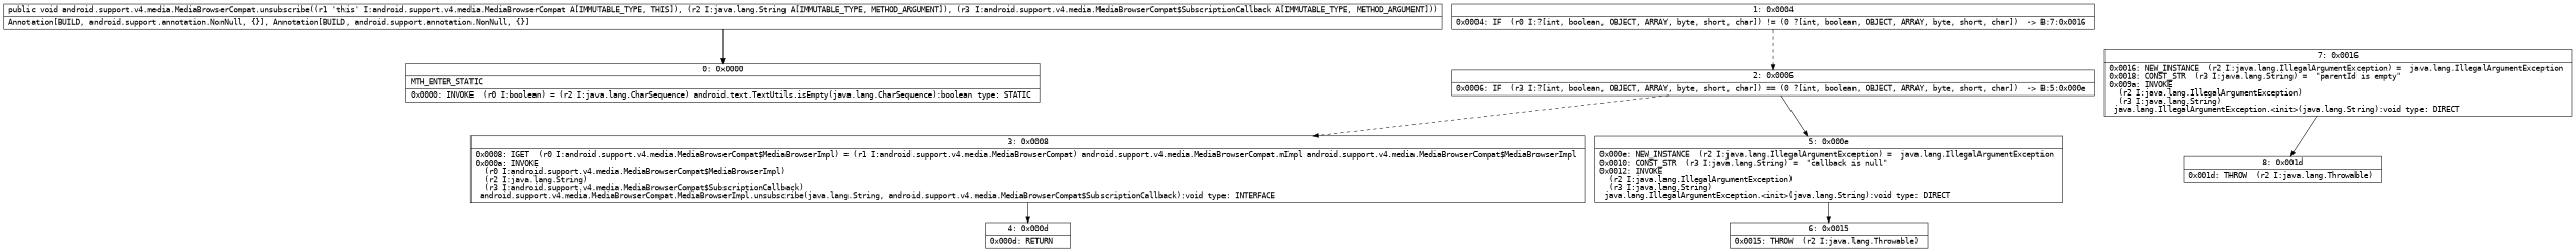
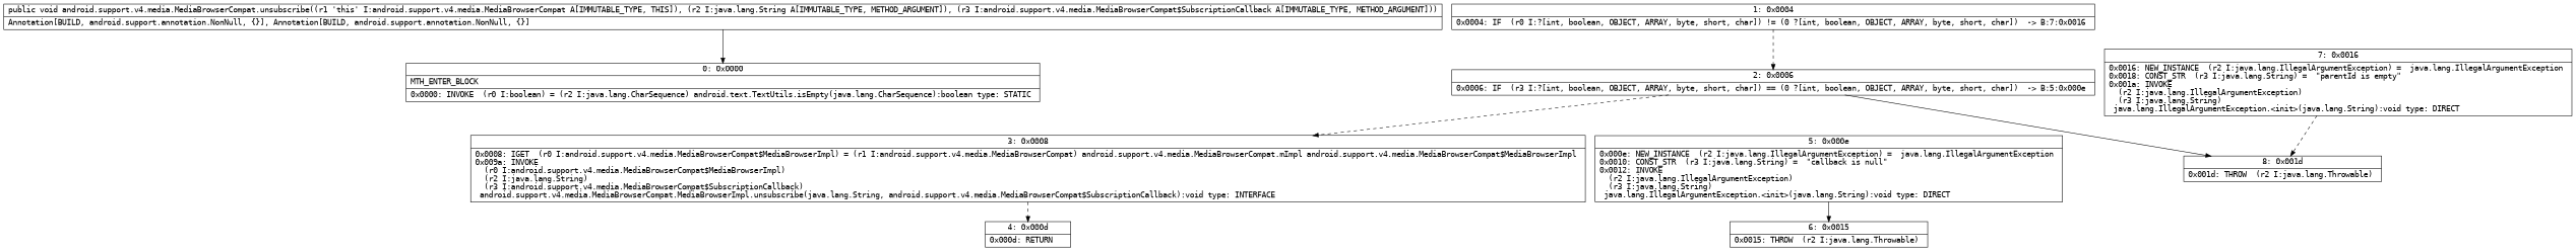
  digraph {
    fontname="DejaVu Sans Mono"
    node [fontname="DejaVu Sans Mono" shape=record]
    edge [fontname="DejaVu Sans Mono"]
-   n1 [label="{0\:\ 0x0000|MTH_ENTER_STATIC\l|0x0000: INVOKE  (r0 I:boolean) = (r2 I:java.lang.CharSequence) android.text.TextUtils.isEmpty(java.lang.CharSequence):boolean type: STATIC \l}"]
+   n1 [label="{0\:\ 0x0000|MTH_ENTER_BLOCK\l|0x0000: INVOKE  (r0 I:boolean) = (r2 I:java.lang.CharSequence) android.text.TextUtils.isEmpty(java.lang.CharSequence):boolean type: STATIC \l}"]
    n2 [label="{1\:\ 0x0004|0x0004: IF  (r0 I:?[int, boolean, OBJECT, ARRAY, byte, short, char]) != (0 ?[int, boolean, OBJECT, ARRAY, byte, short, char])  \-\> B:7:0x0016 \l}"]
    n3 [label="{2\:\ 0x0006|0x0006: IF  (r3 I:?[int, boolean, OBJECT, ARRAY, byte, short, char]) == (0 ?[int, boolean, OBJECT, ARRAY, byte, short, char])  \-\> B:5:0x000e \l}"]
-   n4 [label="{3\:\ 0x0008|0x0008: IGET  (r0 I:android.support.v4.media.MediaBrowserCompat$MediaBrowserImpl) = (r1 I:android.support.v4.media.MediaBrowserCompat) android.support.v4.media.MediaBrowserCompat.mImpl android.support.v4.media.MediaBrowserCompat$MediaBrowserImpl \l0x000a: INVOKE  \l  (r0 I:android.support.v4.media.MediaBrowserCompat$MediaBrowserImpl)\l  (r2 I:java.lang.String)\l  (r3 I:android.support.v4.media.MediaBrowserCompat$SubscriptionCallback)\l android.support.v4.media.MediaBrowserCompat.MediaBrowserImpl.unsubscribe(java.lang.String, android.support.v4.media.MediaBrowserCompat$SubscriptionCallback):void type: INTERFACE \l}"]
+   n4 [label="{3\:\ 0x0008|0x0008: IGET  (r0 I:android.support.v4.media.MediaBrowserCompat$MediaBrowserImpl) = (r1 I:android.support.v4.media.MediaBrowserCompat) android.support.v4.media.MediaBrowserCompat.mImpl android.support.v4.media.MediaBrowserCompat$MediaBrowserImpl \l0x009a: INVOKE  \l  (r0 I:android.support.v4.media.MediaBrowserCompat$MediaBrowserImpl)\l  (r2 I:java.lang.String)\l  (r3 I:android.support.v4.media.MediaBrowserCompat$SubscriptionCallback)\l android.support.v4.media.MediaBrowserCompat.MediaBrowserImpl.unsubscribe(java.lang.String, android.support.v4.media.MediaBrowserCompat$SubscriptionCallback):void type: INTERFACE \l}"]
    n5 [label="{5\:\ 0x000e|0x000e: NEW_INSTANCE  (r2 I:java.lang.IllegalArgumentException) =  java.lang.IllegalArgumentException \l0x0010: CONST_STR  (r3 I:java.lang.String) =  \"callback is null\" \l0x0012: INVOKE  \l  (r2 I:java.lang.IllegalArgumentException)\l  (r3 I:java.lang.String)\l java.lang.IllegalArgumentException.\<init\>(java.lang.String):void type: DIRECT \l}"]
-   n6 [label="{7\:\ 0x0016|0x0016: NEW_INSTANCE  (r2 I:java.lang.IllegalArgumentException) =  java.lang.IllegalArgumentException \l0x0018: CONST_STR  (r3 I:java.lang.String) =  \"parentId is empty\" \l0x009a: INVOKE  \l  (r2 I:java.lang.IllegalArgumentException)\l  (r3 I:java.lang.String)\l java.lang.IllegalArgumentException.\<init\>(java.lang.String):void type: DIRECT \l}"]
+   n6 [label="{7\:\ 0x0016|0x0016: NEW_INSTANCE  (r2 I:java.lang.IllegalArgumentException) =  java.lang.IllegalArgumentException \l0x0018: CONST_STR  (r3 I:java.lang.String) =  \"parentId is empty\" \l0x001a: INVOKE  \l  (r2 I:java.lang.IllegalArgumentException)\l  (r3 I:java.lang.String)\l java.lang.IllegalArgumentException.\<init\>(java.lang.String):void type: DIRECT \l}"]
    n7 [label="{8\:\ 0x001d|0x001d: THROW  (r2 I:java.lang.Throwable) \l}"]
    n8 [label="{4\:\ 0x000d|0x000d: RETURN   \l}"]
    n9 [label="{6\:\ 0x0015|0x0015: THROW  (r2 I:java.lang.Throwable) \l}"]
    n10 [label="{public void android.support.v4.media.MediaBrowserCompat.unsubscribe((r1 'this' I:android.support.v4.media.MediaBrowserCompat A[IMMUTABLE_TYPE, THIS]), (r2 I:java.lang.String A[IMMUTABLE_TYPE, METHOD_ARGUMENT]), (r3 I:android.support.v4.media.MediaBrowserCompat$SubscriptionCallback A[IMMUTABLE_TYPE, METHOD_ARGUMENT]))  | Annotation[BUILD, android.support.annotation.NonNull, \{\}], Annotation[BUILD, android.support.annotation.NonNull, \{\}]\l}"]
    n2 -> n3 [style=dashed]
    n3 -> n4 [style=dashed]
-   n3 -> n5
-   n4 -> n8
+   n3 -> n7
+   n4 -> n8 [style=dashed]
    n5 -> n9
-   n6 -> n7
+   n6 -> n7 [style=dashed]
    n10 -> n1
  }
